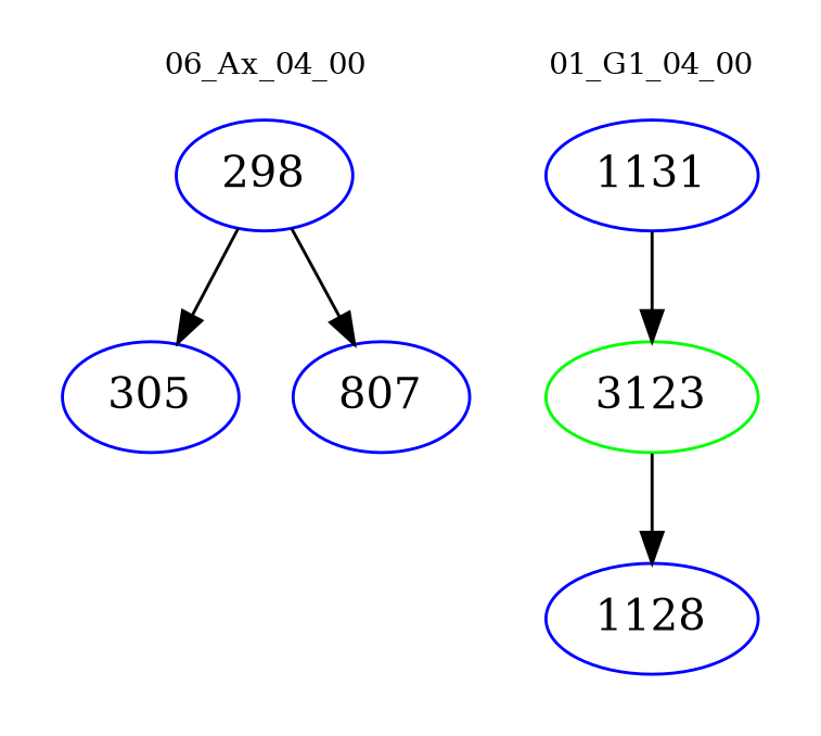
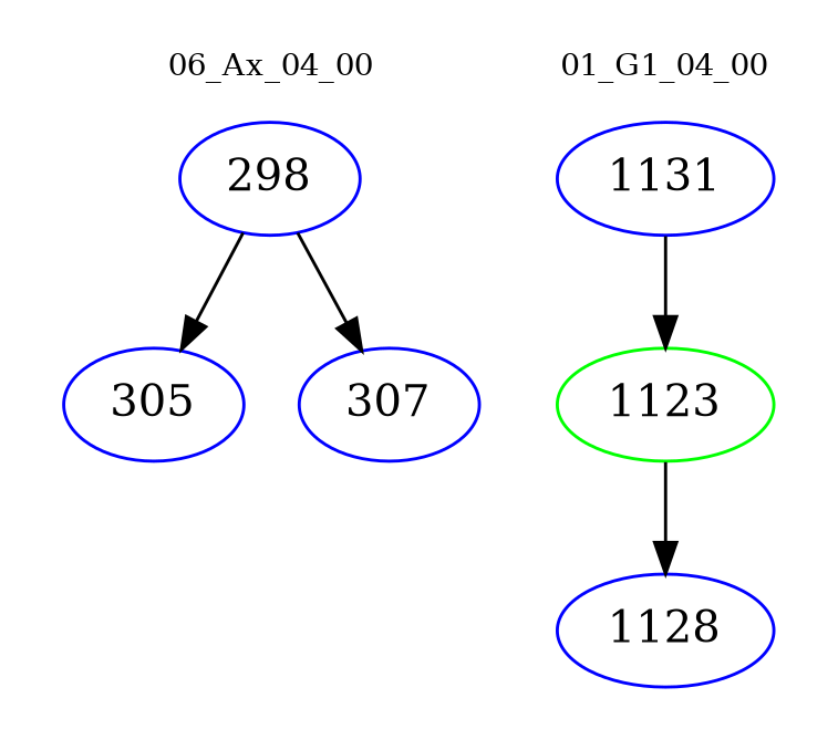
  digraph {
    node [color=blue]
    edge [color=black]
    n1 [label=305]
    n2 [label=298]
-   n3 [label=807]
+   n3 [label=307]
    n4 [label=1131]
-   n5 [color=green label=3123]
+   n5 [color=green label=1123]
    n6 [label=1128]
    subgraph cluster_1 {
      color=white
      fontsize=10
      label="06_Ax_04_00"
      n1
      n2
      n3
    }
    subgraph cluster_2 {
      color=white
      fontsize=10
      label="01_G1_04_00"
      n4
      n5
      n6
    }
    n2 -> n1
    n2 -> n3
    n4 -> n5
    n5 -> n6
  }
